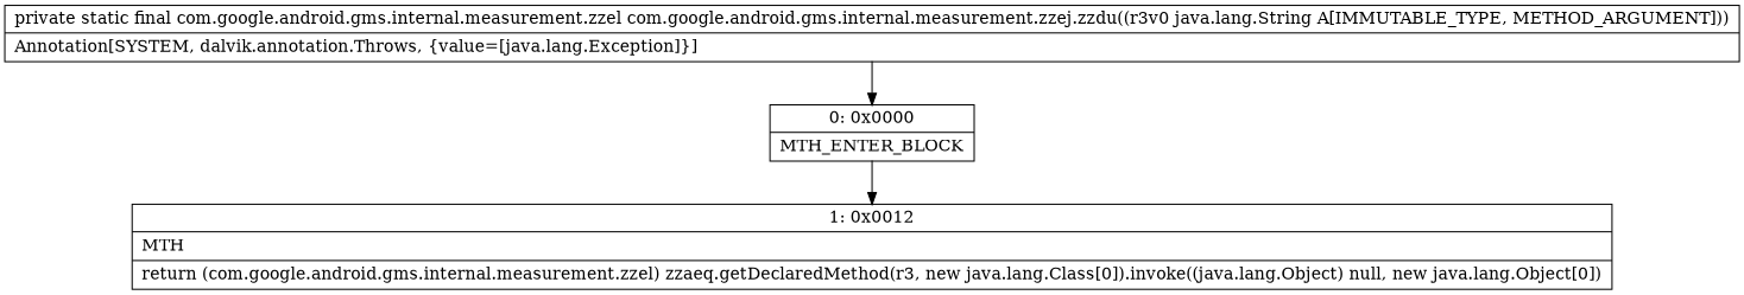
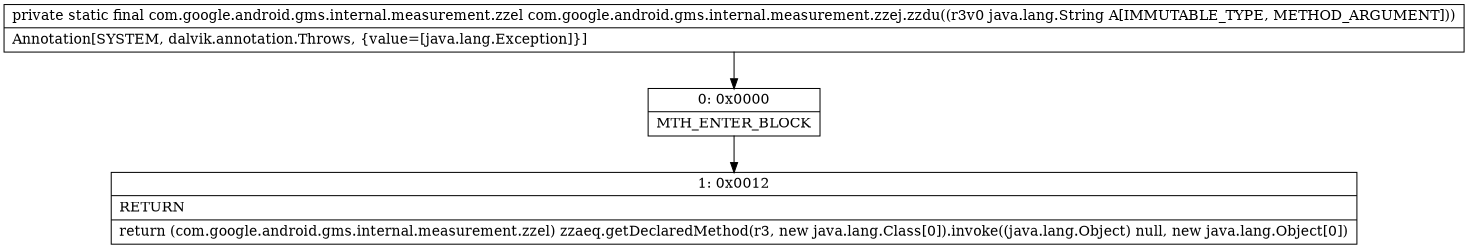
  digraph {
    node [shape=record]
    n1 [label="{0\:\ 0x0000|MTH_ENTER_BLOCK\l}"]
-   n2 [label="{1\:\ 0x0012|MTH\l|return (com.google.android.gms.internal.measurement.zzel) zzaeq.getDeclaredMethod(r3, new java.lang.Class[0]).invoke((java.lang.Object) null, new java.lang.Object[0])\l}"]
+   n2 [label="{1\:\ 0x0012|RETURN\l|return (com.google.android.gms.internal.measurement.zzel) zzaeq.getDeclaredMethod(r3, new java.lang.Class[0]).invoke((java.lang.Object) null, new java.lang.Object[0])\l}"]
    n3 [label="{private static final com.google.android.gms.internal.measurement.zzel com.google.android.gms.internal.measurement.zzej.zzdu((r3v0 java.lang.String A[IMMUTABLE_TYPE, METHOD_ARGUMENT]))  | Annotation[SYSTEM, dalvik.annotation.Throws, \{value=[java.lang.Exception]\}]\l}"]
    n1 -> n2
    n3 -> n1
  }
